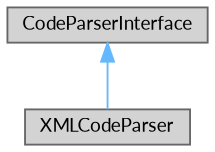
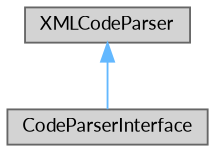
  digraph {
    fontname=Lato
    node [color=gray40 fillcolor=lightgrey fontname=Lato fontsize=10 shape=box style=filled]
    n1 [fontcolor=black height=0.2 label=XMLCodeParser width=0.4]
    n2 [height=0.2 label=CodeParserInterface width=0.4]
-   n2 -> n1 [color=steelblue1 dir=back fontname=Lato fontsize=10 labelfontname=Helvetica labelfontsize=10 style=solid]
+   n1 -> n2 [color=steelblue1 dir=back fontname=Lato fontsize=10 labelfontname=Helvetica labelfontsize=10 style=solid]
  }
